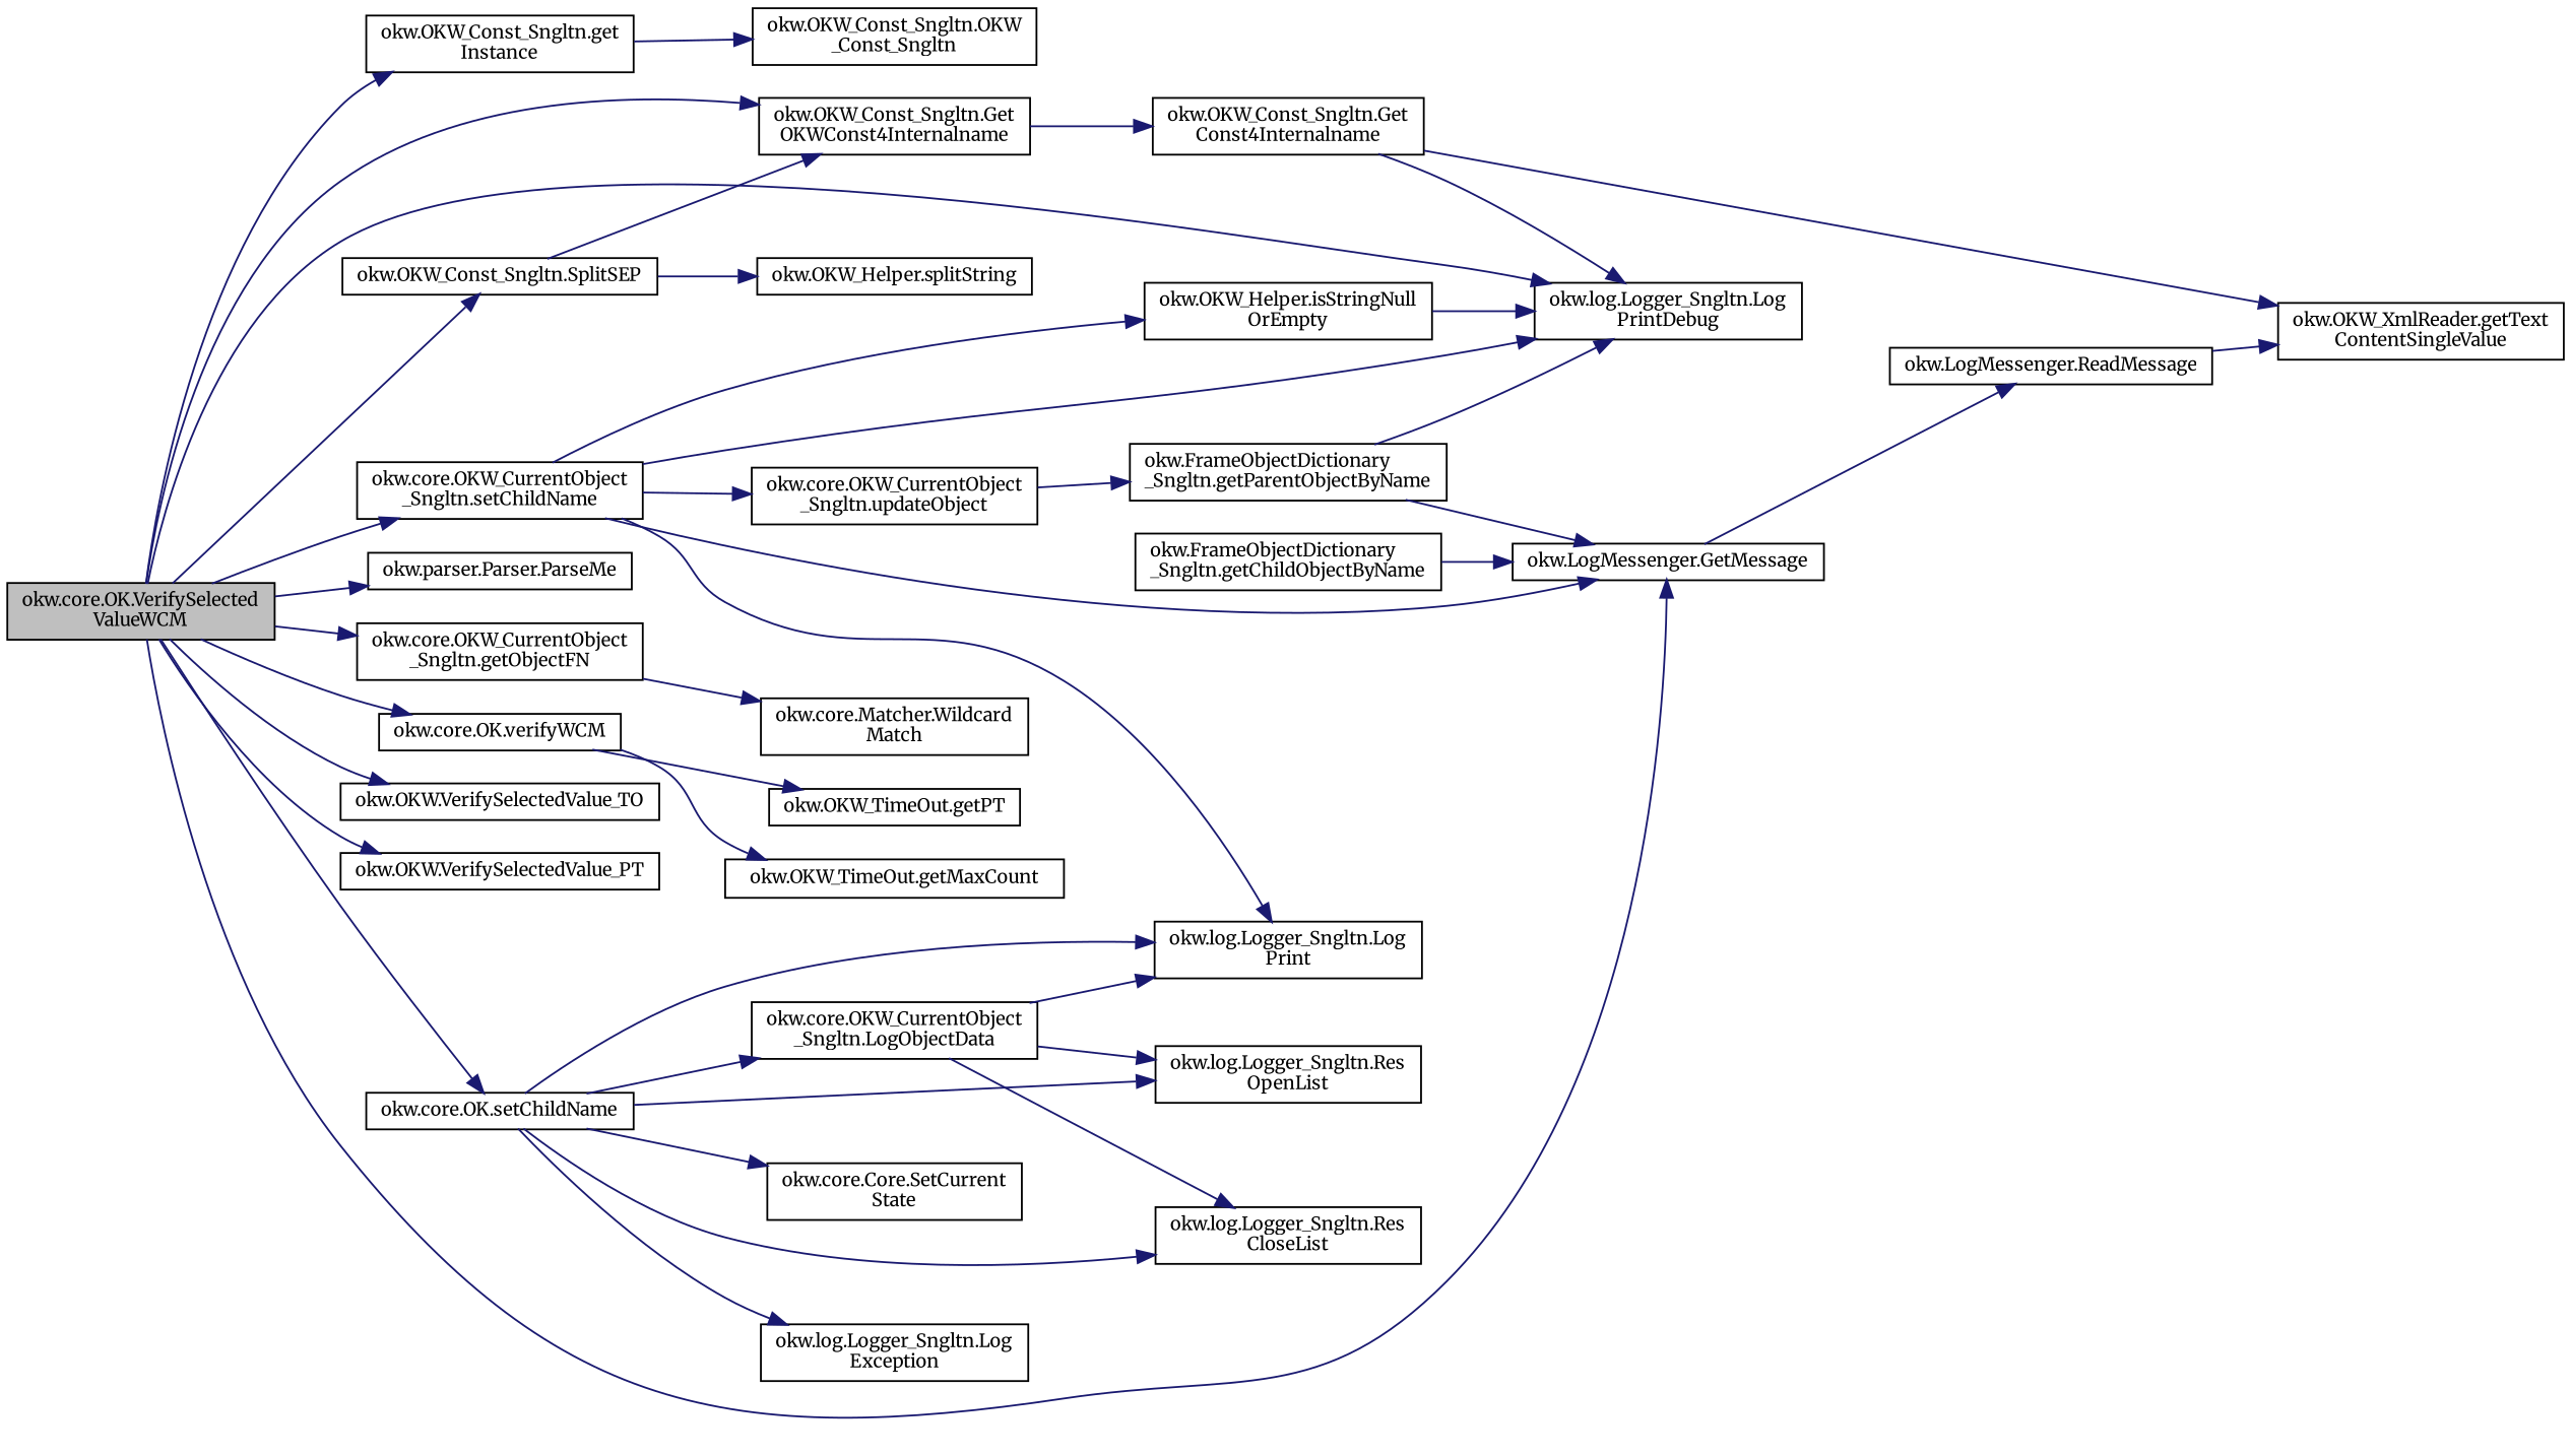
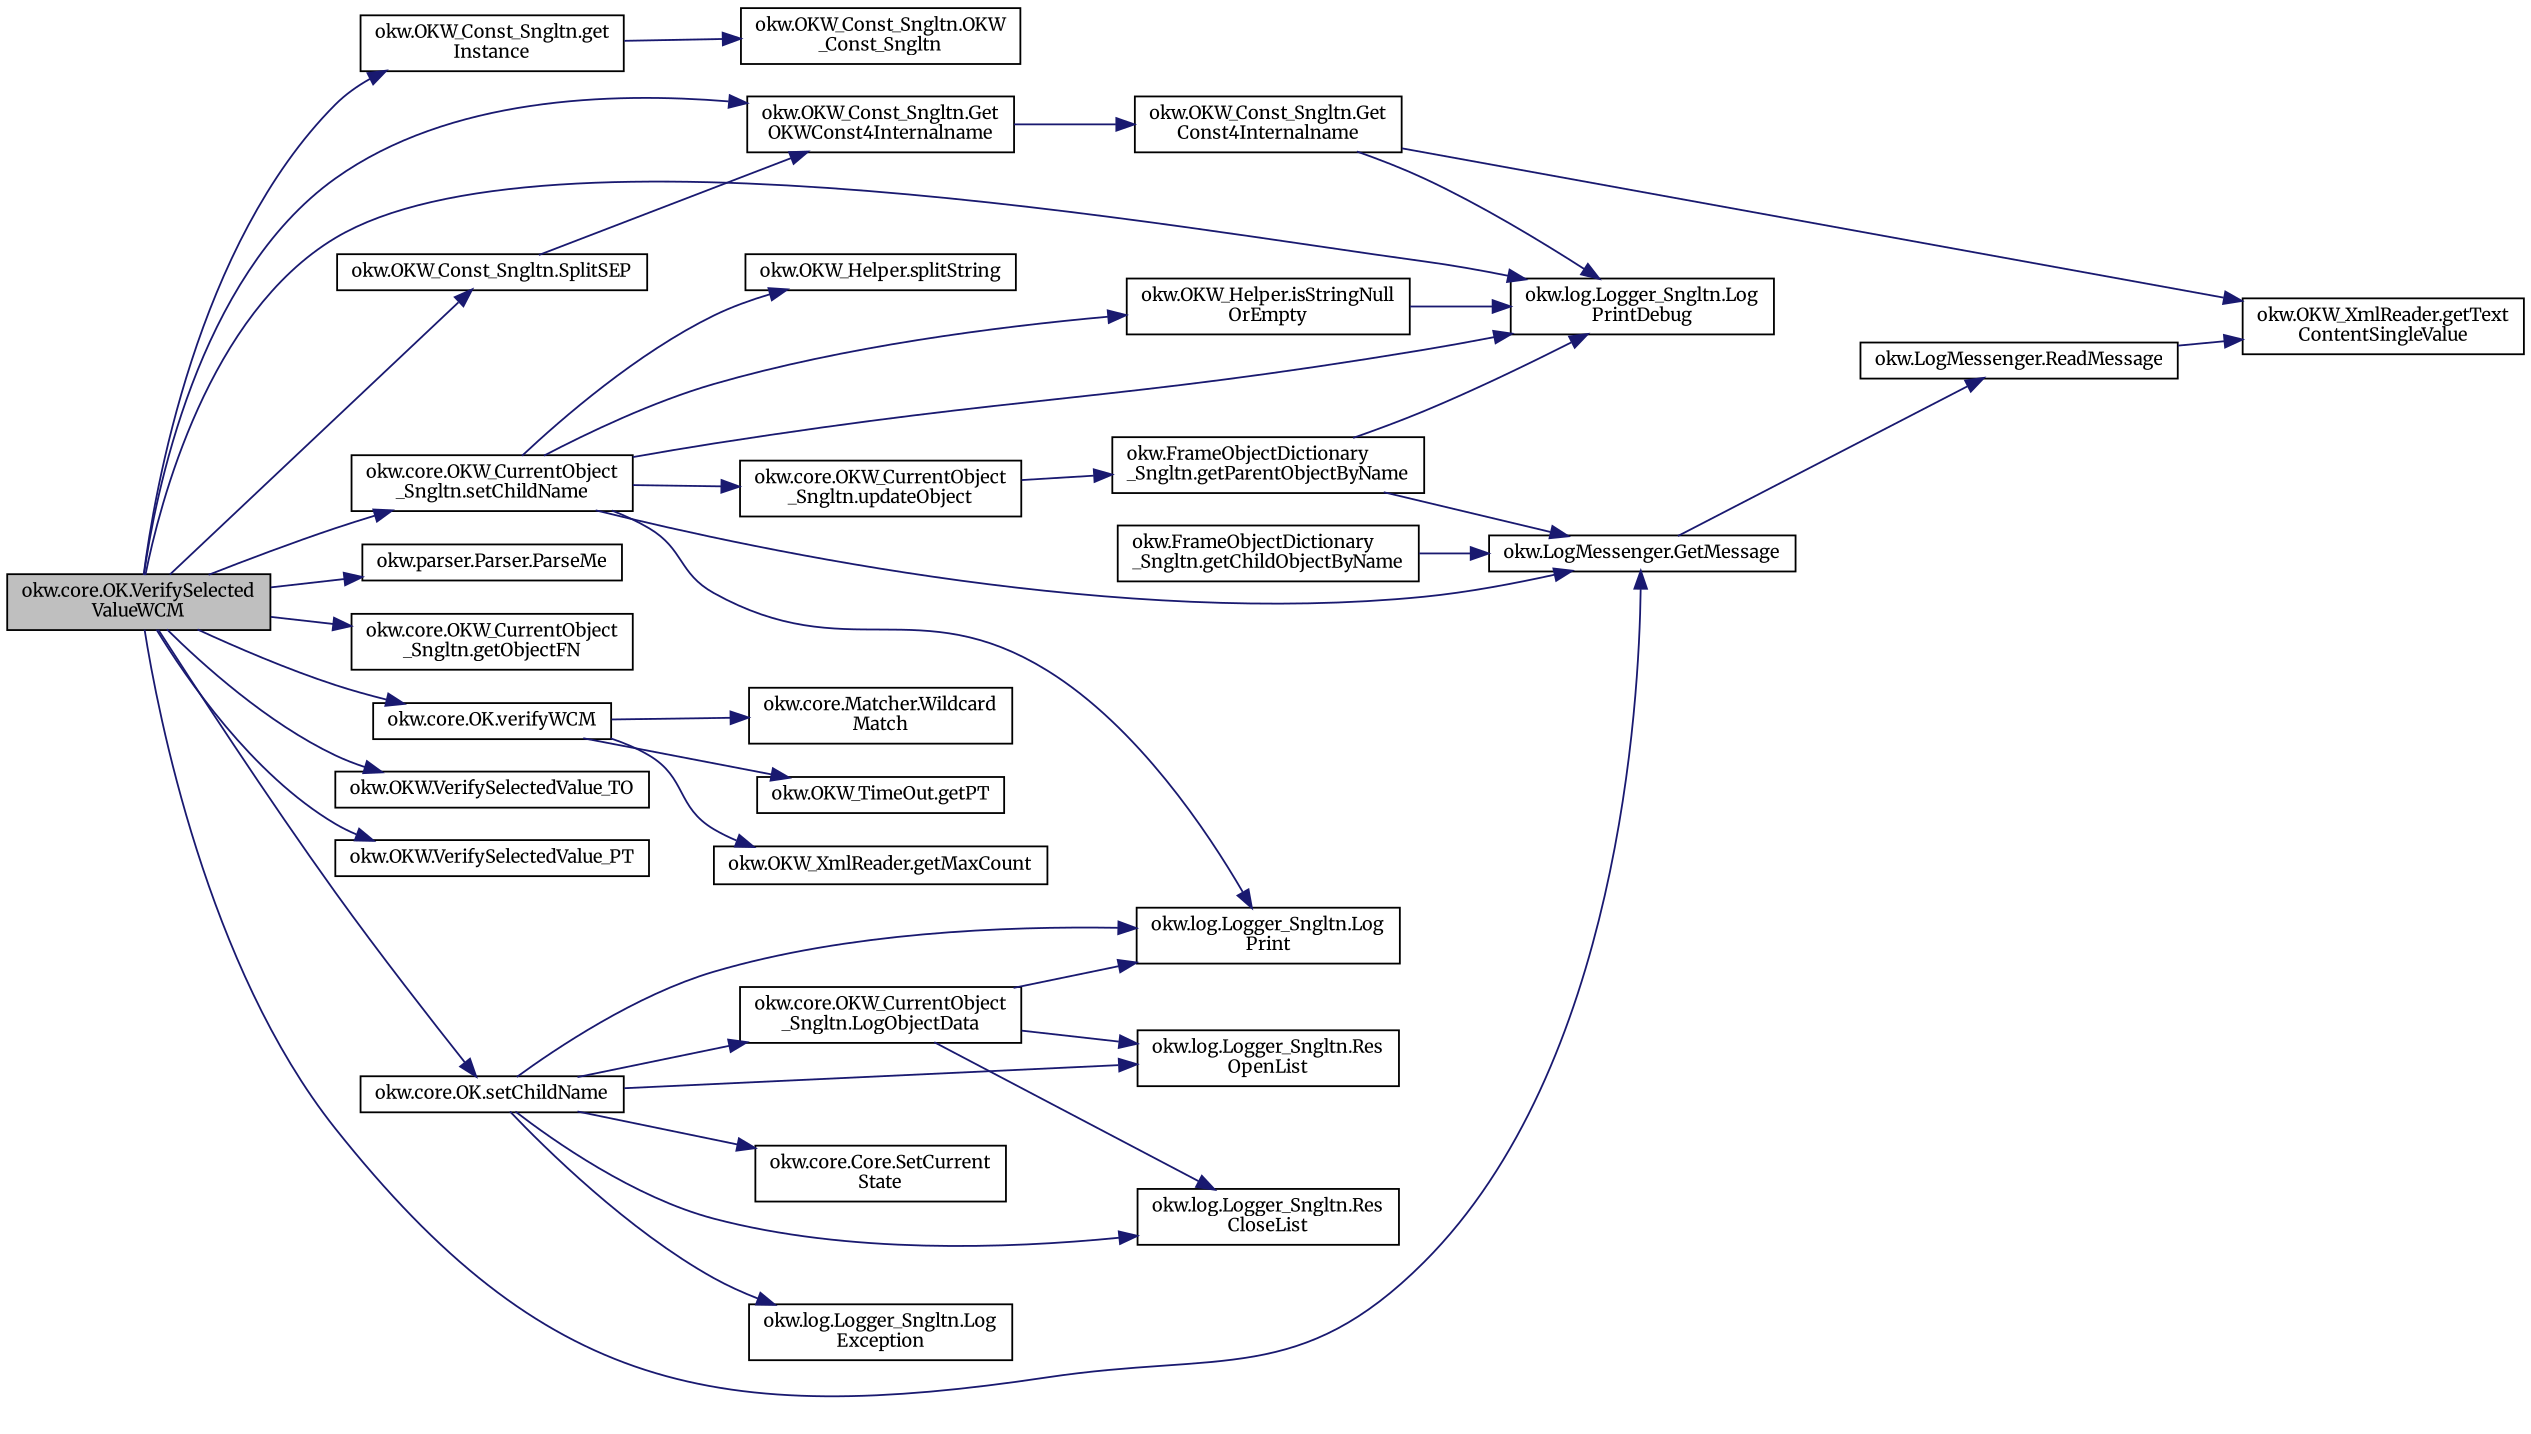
  digraph {
    fontname=Merriweather
    rankdir=LR
    node [color=black fillcolor=white fontname=Merriweather fontsize=10 shape=record style=filled]
    edge [color=midnightblue fontname=Merriweather fontsize=10 labelfontname=Helvetica labelfontsize=10 style=solid]
    n1 [fillcolor=grey75 fontcolor=black height=0.2 label="okw.core.OK.VerifySelected\lValueWCM" width=0.4]
    n2 [height=0.2 label="okw.OKW_Const_Sngltn.get\lInstance" width=0.4]
    n3 [height=0.2 label="okw.OKW_Const_Sngltn.Get\lOKWConst4Internalname" width=0.4]
    n4 [height=0.2 label="okw.log.Logger_Sngltn.Log\lPrintDebug" width=0.4]
    n5 [height=0.2 label="okw.LogMessenger.GetMessage" width=0.4]
    n6 [height=0.2 label="okw.OKW_Const_Sngltn.SplitSEP" width=0.4]
    n7 [height=0.2 label="okw.parser.Parser.ParseMe" width=0.4]
    n8 [height=0.2 label="okw.core.OKW_CurrentObject\l_Sngltn.setChildName" width=0.4]
    n9 [height=0.2 label="okw.core.OKW_CurrentObject\l_Sngltn.getObjectFN" width=0.4]
    n10 [height=0.2 label="okw.OKW.VerifySelectedValue_TO" width=0.4]
    n11 [height=0.2 label="okw.OKW.VerifySelectedValue_PT" width=0.4]
    n12 [height=0.2 label="okw.core.OK.verifyWCM" width=0.4]
    n13 [height=0.2 label="okw.core.OK.setChildName" width=0.4]
    n14 [height=0.2 label="okw.OKW_Const_Sngltn.OKW\l_Const_Sngltn" width=0.4]
    n15 [height=0.2 label="okw.OKW_Const_Sngltn.Get\lConst4Internalname" width=0.4]
    n16 [height=0.2 label="okw.LogMessenger.ReadMessage" width=0.4]
    n17 [height=0.2 label="okw.OKW_Helper.splitString" width=0.4]
    n18 [height=0.2 label="okw.OKW_Helper.isStringNull\lOrEmpty" width=0.4]
    n19 [height=0.2 label="okw.log.Logger_Sngltn.Log\lPrint" width=0.4]
    n20 [height=0.2 label="okw.core.OKW_CurrentObject\l_Sngltn.updateObject" width=0.4]
-   n21 [height=0.2 label="okw.OKW_TimeOut.getMaxCount" width=0.4]
+   n21 [height=0.2 label="okw.OKW_XmlReader.getMaxCount" width=0.4]
    n22 [height=0.2 label="okw.core.Matcher.Wildcard\lMatch" width=0.4]
    n23 [height=0.2 label="okw.OKW_TimeOut.getPT" width=0.4]
    n24 [height=0.2 label="okw.log.Logger_Sngltn.Log\lException" width=0.4]
    n25 [height=0.2 label="okw.log.Logger_Sngltn.Res\lOpenList" width=0.4]
    n26 [height=0.2 label="okw.log.Logger_Sngltn.Res\lCloseList" width=0.4]
    n27 [height=0.2 label="okw.core.OKW_CurrentObject\l_Sngltn.LogObjectData" width=0.4]
    n28 [height=0.2 label="okw.core.Core.SetCurrent\lState" width=0.4]
    n29 [height=0.2 label="okw.OKW_XmlReader.getText\lContentSingleValue" width=0.4]
    n30 [height=0.2 label="okw.FrameObjectDictionary\l_Sngltn.getParentObjectByName" width=0.4]
    n31 [height=0.2 label="okw.FrameObjectDictionary\l_Sngltn.getChildObjectByName" width=0.4]
    n1 -> n2
    n1 -> n3
    n1 -> n4
    n1 -> n5
    n1 -> n6
    n1 -> n7
    n1 -> n8
    n1 -> n9
    n1 -> n10
    n1 -> n11
    n1 -> n12
    n1 -> n13
    n2 -> n14
    n3 -> n15
    n5 -> n16
    n6 -> n3
-   n6 -> n17
+   n8 -> n17
    n8 -> n4
    n8 -> n5
    n8 -> n18
    n8 -> n19
    n8 -> n20
    n12 -> n21
-   n9 -> n22
+   n12 -> n22
    n12 -> n23
    n13 -> n19
    n13 -> n24
    n13 -> n25
    n13 -> n26
    n13 -> n27
    n13 -> n28
    n15 -> n4
    n15 -> n29
    n16 -> n29
    n18 -> n4
    n20 -> n30
    n27 -> n19
    n27 -> n25
    n27 -> n26
    n30 -> n4
    n30 -> n5
    n31 -> n5
  }
